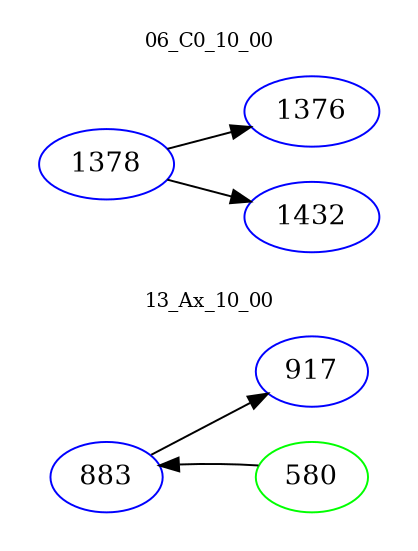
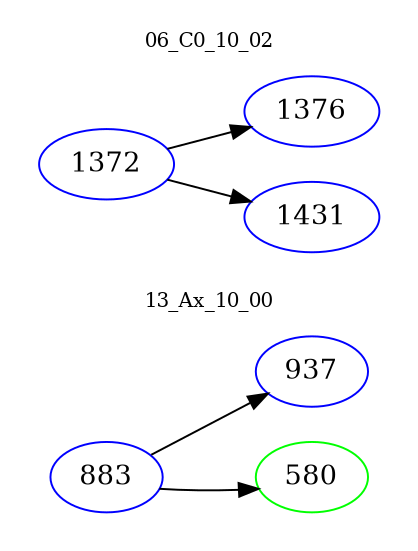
  digraph {
    rankdir=LR
    node [color=blue]
    edge [color=black]
    n1 [label=883]
    n2 [color=green label=580]
-   n3 [label=917]
-   n4 [label=1378]
-   n5 [label=1432]
+   n3 [label=937]
+   n4 [label=1372]
+   n5 [label=1431]
    n6 [label=1376]
    subgraph cluster_1 {
      color=white
      fontsize=10
      label="13_Ax_10_00"
      n1
      n2
      n3
    }
    subgraph cluster_2 {
      color=white
      fontsize=10
-     label="06_C0_10_00"
+     label="06_C0_10_02"
      n4
      n5
      n6
    }
-   n2 -> n1
+   n1 -> n2
    n1 -> n3
    n4 -> n5
    n4 -> n6
  }
